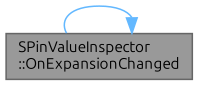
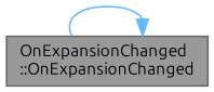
  digraph {
    rankdir=LR
    fontname=Ubuntu
-   n1 [color=gray40 fillcolor=grey60 fontcolor=black fontname=Ubuntu fontsize=10 height=0.2 label="SPinValueInspector\l::OnExpansionChanged" shape=box style=filled width=0.4]
+   n1 [color=gray40 fillcolor=grey60 fontcolor=black fontname=Ubuntu fontsize=10 height=0.2 label="OnExpansionChanged\l::OnExpansionChanged" shape=box style=filled width=0.4]
    n1 -> n1 [color=steelblue1 fontname=Ubuntu fontsize=10 labelfontname=Helvetica labelfontsize=10 style=solid]
  }
